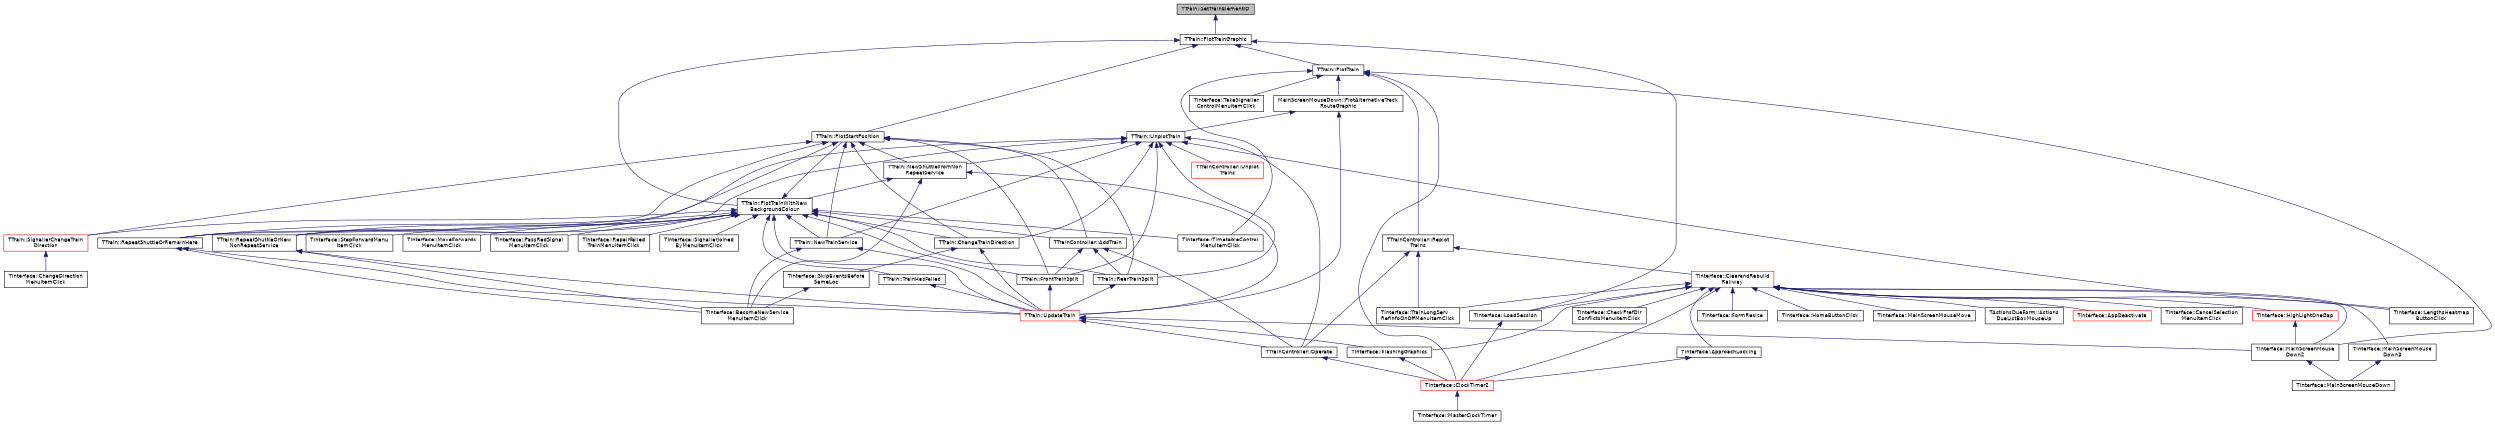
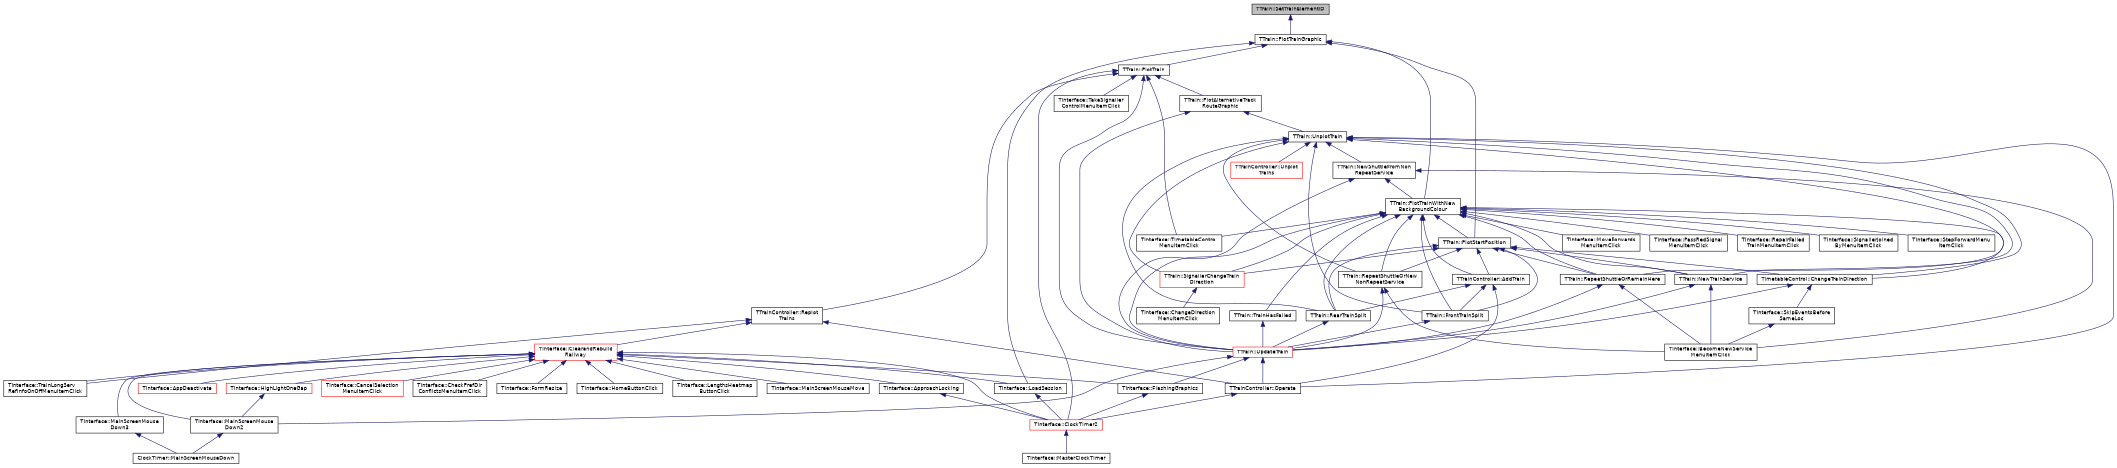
  digraph {
    rankdir=TB
    node [color=black fillcolor=white fontname=Helvetica fontsize=10 shape=record style=filled]
    edge [color=midnightblue dir=back fontname=Helvetica fontsize=10 labelfontname=Helvetica labelfontsize=10 style=solid]
    n1 [fillcolor=grey75 fontcolor=black height=0.2 label="TTrain::SetTrainElementID" width=0.4]
    n2 [height=0.2 label="TTrain::PlotTrainGraphic" width=0.4]
    n3 [height=0.2 label="TInterface::LoadSession" width=0.4]
    n4 [height=0.2 label="TTrain::PlotStartPosition" width=0.4]
    n5 [height=0.2 label="TTrain::PlotTrain" width=0.4]
    n6 [height=0.2 label="TTrain::PlotTrainWithNew\lBackgroundColour" width=0.4]
    n7 [color=red height=0.2 label="TInterface::ClockTimer2" width=0.4]
    n8 [height=0.2 label="TTrainController::AddTrain" width=0.4]
    n9 [height=0.2 label="TTrain::FrontTrainSplit" width=0.4]
    n10 [height=0.2 label="TTrain::RearTrainSplit" width=0.4]
-   n11 [height=0.2 label="TTrain::ChangeTrainDirection" width=0.4]
+   n11 [height=0.2 label="TimetableControl::ChangeTrainDirection" width=0.4]
    n12 [height=0.2 label="TTrain::NewShuttleFromNon\lRepeatService" width=0.4]
    n13 [height=0.2 label="TTrain::NewTrainService" width=0.4]
    n14 [height=0.2 label="TTrain::RepeatShuttleOrNew\lNonRepeatService" width=0.4]
    n15 [height=0.2 label="TTrain::RepeatShuttleOrRemainHere" width=0.4]
    n16 [color=red height=0.2 label="TTrain::SignallerChangeTrain\lDirection" width=0.4]
    n17 [color=red height=0.2 label="TTrain::UpdateTrain" width=0.4]
    n18 [height=0.2 label="TTrainController::Operate" width=0.4]
    n19 [height=0.2 label="TInterface::FlashingGraphics" width=0.4]
    n20 [height=0.2 label="TInterface::MainScreenMouse\lDown2" width=0.4]
-   n21 [height=0.2 label="MainScreenMouseDown::PlotAlternativeTrack\lRouteGraphic" width=0.4]
+   n21 [height=0.2 label="TTrain::PlotAlternativeTrack\lRouteGraphic" width=0.4]
    n22 [height=0.2 label="TTrainController::Replot\lTrains" width=0.4]
    n23 [height=0.2 label="TInterface::TakeSignaller\lControlMenuItemClick" width=0.4]
    n24 [height=0.2 label="TInterface::TimetableControl\lMenuItemClick" width=0.4]
    n25 [height=0.2 label="TInterface::MoveForwards\lMenuItemClick" width=0.4]
    n26 [height=0.2 label="TInterface::PassRedSignal\lMenuItemClick" width=0.4]
    n27 [height=0.2 label="TInterface::RepairFailed\lTrainMenuItemClick" width=0.4]
    n28 [height=0.2 label="TInterface::SignallerJoined\lByMenuItemClick" width=0.4]
    n29 [height=0.2 label="TInterface::StepForwardMenu\lItemClick" width=0.4]
    n30 [height=0.2 label="TTrain::TrainHasFailed" width=0.4]
    n31 [height=0.2 label="TInterface::MasterClockTimer" width=0.4]
    n32 [height=0.2 label="TInterface::SkipEventsBefore\lSameLoc" width=0.4]
    n33 [height=0.2 label="TInterface::BecomeNewService\lMenuItemClick" width=0.4]
    n34 [height=0.2 label="TInterface::ChangeDirection\lMenuItemClick" width=0.4]
-   n35 [height=0.2 label="TInterface::MainScreenMouseDown" width=0.4]
+   n35 [height=0.2 label="ClockTimer::MainScreenMouseDown" width=0.4]
    n36 [height=0.2 label="TTrain::UnplotTrain" width=0.4]
    n37 [color=red height=0.2 label="TInterface::ClearandRebuild\lRailway" width=0.4]
    n38 [height=0.2 label="TInterface::TrainLongServ\lRefInfoOnOffMenuItemClick" width=0.4]
    n39 [color=red height=0.2 label="TTrainController::Unplot\lTrains" width=0.4]
-   n40 [height=0.2 label="TActionsDueForm::Actions\lDueListBoxMouseUp" width=0.4]
    n41 [color=red height=0.2 label="TInterface::AppDeactivate" width=0.4]
    n42 [height=0.2 label="TInterface::ApproachLocking" width=0.4]
-   n43 [height=0.2 label="TInterface::CancelSelection\lMenuItemClick" width=0.4]
+   n43 [color=red height=0.2 label="TInterface::CancelSelection\lMenuItemClick" width=0.4]
    n44 [height=0.2 label="TInterface::CheckPrefDir\lConflictsMenuItemClick" width=0.4]
    n45 [height=0.2 label="TInterface::FormResize" width=0.4]
    n46 [color=red height=0.2 label="TInterface::HighLightOneGap" width=0.4]
    n47 [height=0.2 label="TInterface::HomeButtonClick" width=0.4]
    n48 [height=0.2 label="TInterface::LengthsHeatmap\lButtonClick" width=0.4]
    n49 [height=0.2 label="TInterface::MainScreenMouse\lDown3" width=0.4]
    n50 [height=0.2 label="TInterface::MainScreenMouseMove" width=0.4]
    n1 -> n2
    n2 -> n3
    n2 -> n4
    n2 -> n5
    n2 -> n6
    n3 -> n7
    n4 -> n8
    n4 -> n9
    n4 -> n10
    n4 -> n11
-   n4 -> n12
    n4 -> n13
    n4 -> n14
    n4 -> n15
    n4 -> n16
    n5 -> n7
-   n5 -> n20
+   n5 -> n17
    n5 -> n21
    n5 -> n22
    n5 -> n23
    n5 -> n24
    n6 -> n4
    n6 -> n8
    n6 -> n9
    n6 -> n10
    n6 -> n11
    n6 -> n13
    n6 -> n14
    n6 -> n15
    n6 -> n16
    n6 -> n17
    n6 -> n24
    n6 -> n25
    n6 -> n26
    n6 -> n27
    n6 -> n28
    n6 -> n29
    n6 -> n30
    n7 -> n31
    n8 -> n9
    n8 -> n10
    n8 -> n18
    n9 -> n17
    n10 -> n17
    n11 -> n17
    n11 -> n32
    n12 -> n6
    n12 -> n17
    n12 -> n33
    n13 -> n17
    n13 -> n33
    n14 -> n17
    n14 -> n33
    n15 -> n17
    n15 -> n33
    n16 -> n34
    n17 -> n18
    n17 -> n19
    n17 -> n20
    n18 -> n7
    n19 -> n7
    n20 -> n35
    n21 -> n17
    n21 -> n36
    n22 -> n18
    n22 -> n37
    n22 -> n38
    n30 -> n17
    n32 -> n33
    n36 -> n9
    n36 -> n10
    n36 -> n11
    n36 -> n12
    n36 -> n13
    n36 -> n14
    n36 -> n15
-   n36 -> n48
+   n36 -> n16
    n36 -> n18
    n36 -> n39
    n37 -> n3
    n37 -> n7
    n37 -> n19
    n37 -> n20
    n37 -> n38
-   n37 -> n40
    n37 -> n41
    n37 -> n42
    n37 -> n43
    n37 -> n44
    n37 -> n45
    n37 -> n46
    n37 -> n47
    n37 -> n48
    n37 -> n49
    n37 -> n50
    n42 -> n7
    n46 -> n20
    n49 -> n35
  }
